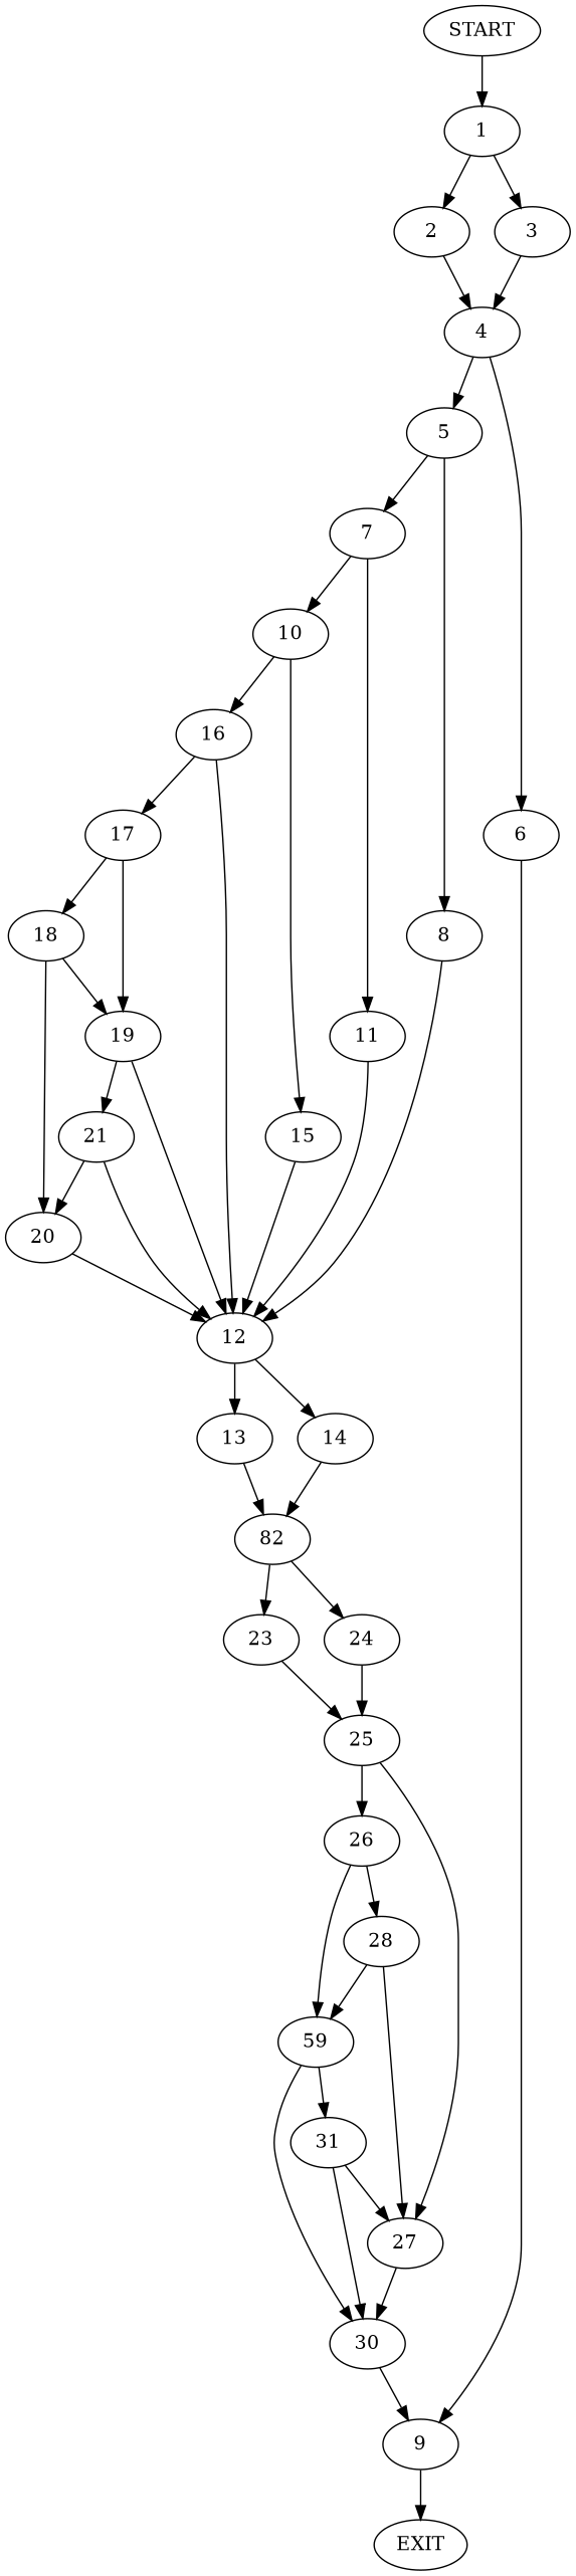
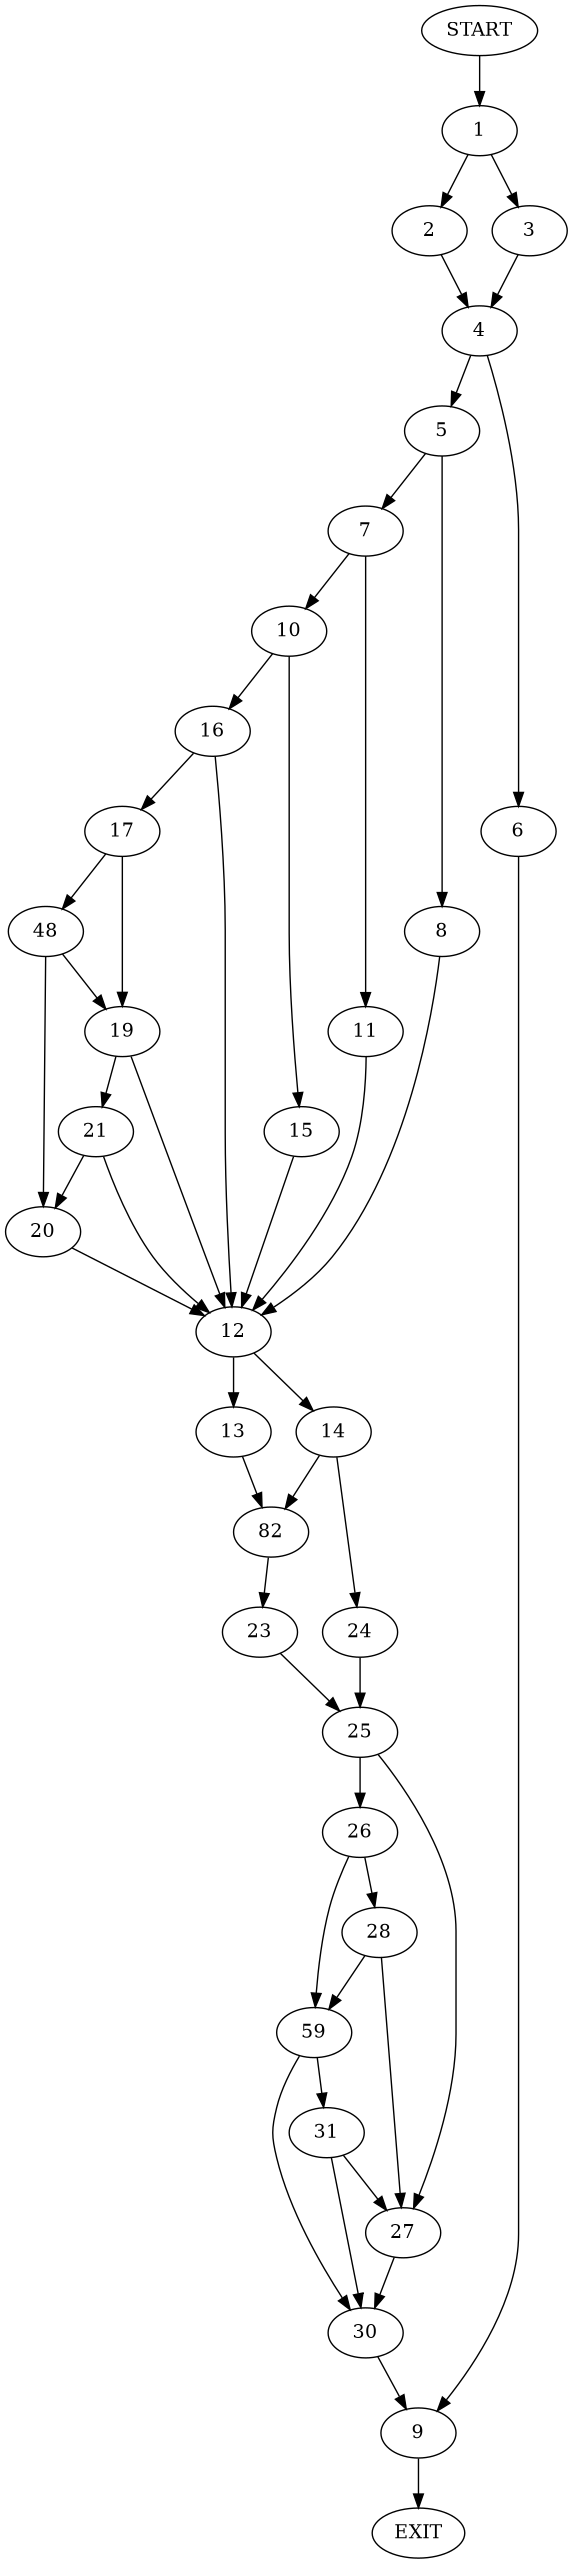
  digraph {
    n1 [label=START]
    1
    2
    3
    n5 [label=EXIT]
    4
    5
    6
    7
    8
    9
    10
    11
    12
    15
    16
    13
    14
    17
    n20 [label=82]
    23
    24
-   18
+   18 [label=48]
    19
    20
    21
    25
    26
    27
    28
    n31 [label=59]
    30
    31
    n1 -> 1
    1 -> 2
    1 -> 3
    2 -> 4
    3 -> 4
    4 -> 5
    4 -> 6
    5 -> 7
    5 -> 8
    6 -> 9
    7 -> 10
    7 -> 11
    8 -> 12
    9 -> n5
    10 -> 15
    10 -> 16
    11 -> 12
    12 -> 13
    12 -> 14
    15 -> 12
    16 -> 12
    16 -> 17
    13 -> n20
    14 -> n20
    17 -> 18
    17 -> 19
    n20 -> 23
-   n20 -> 24
+   14 -> 24
    23 -> 25
    24 -> 25
    18 -> 19
    18 -> 20
    19 -> 12
    19 -> 21
    20 -> 12
    21 -> 12
    21 -> 20
    25 -> 26
    25 -> 27
    26 -> 28
    26 -> n31
    27 -> 30
    28 -> 27
    28 -> n31
    n31 -> 30
    n31 -> 31
    30 -> 9
    31 -> 27
    31 -> 30
  }
